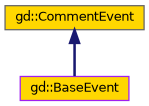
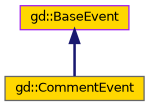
  digraph {
    node [fillcolor=gold fontname=Helvetica fontsize=10 shape=record style=filled]
    n1 [color=gray40 fontcolor=black height=0.2 label="gd::CommentEvent" width=0.4]
    n2 [color=purple height=0.2 label="gd::BaseEvent" width=0.4]
-   n1 -> n2 [color=midnightblue dir=back fontname=Helvetica fontsize=10 labelfontname=Helvetica labelfontsize=10 style=bold]
+   n2 -> n1 [color=midnightblue dir=back fontname=Helvetica fontsize=10 labelfontname=Helvetica labelfontsize=10 style=bold]
  }
